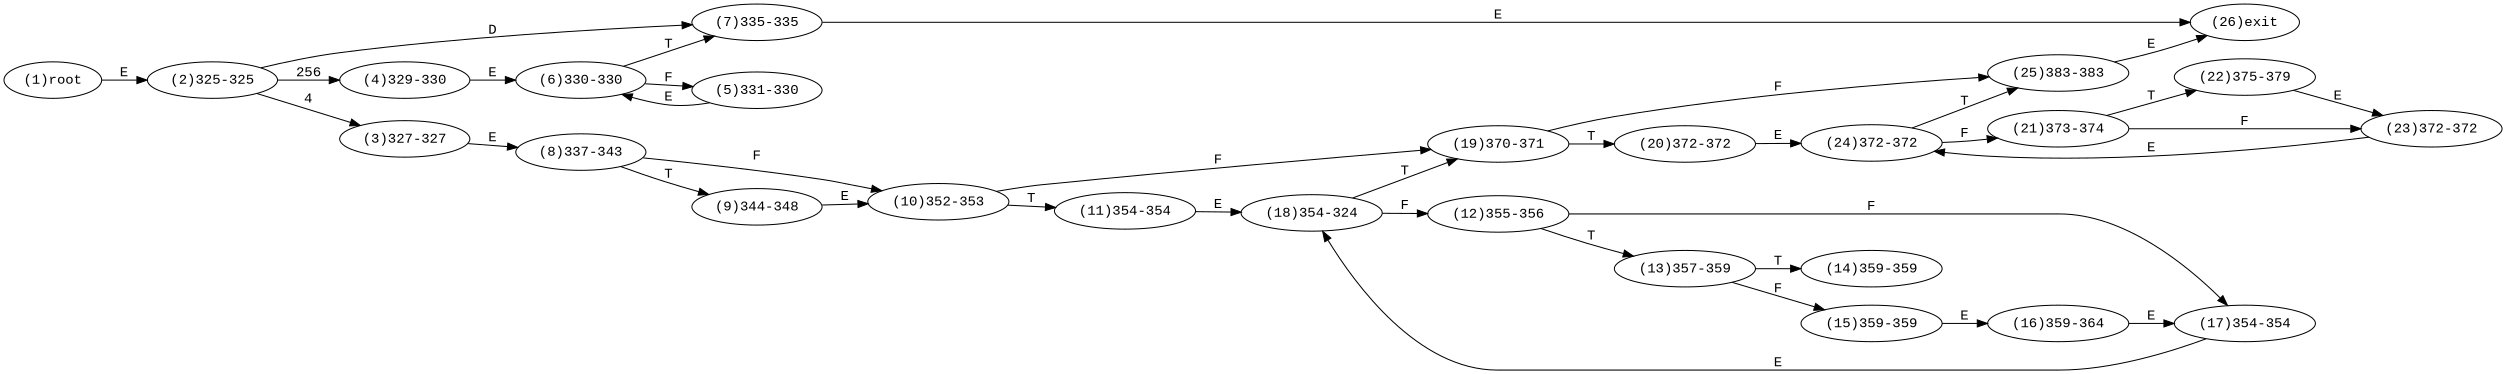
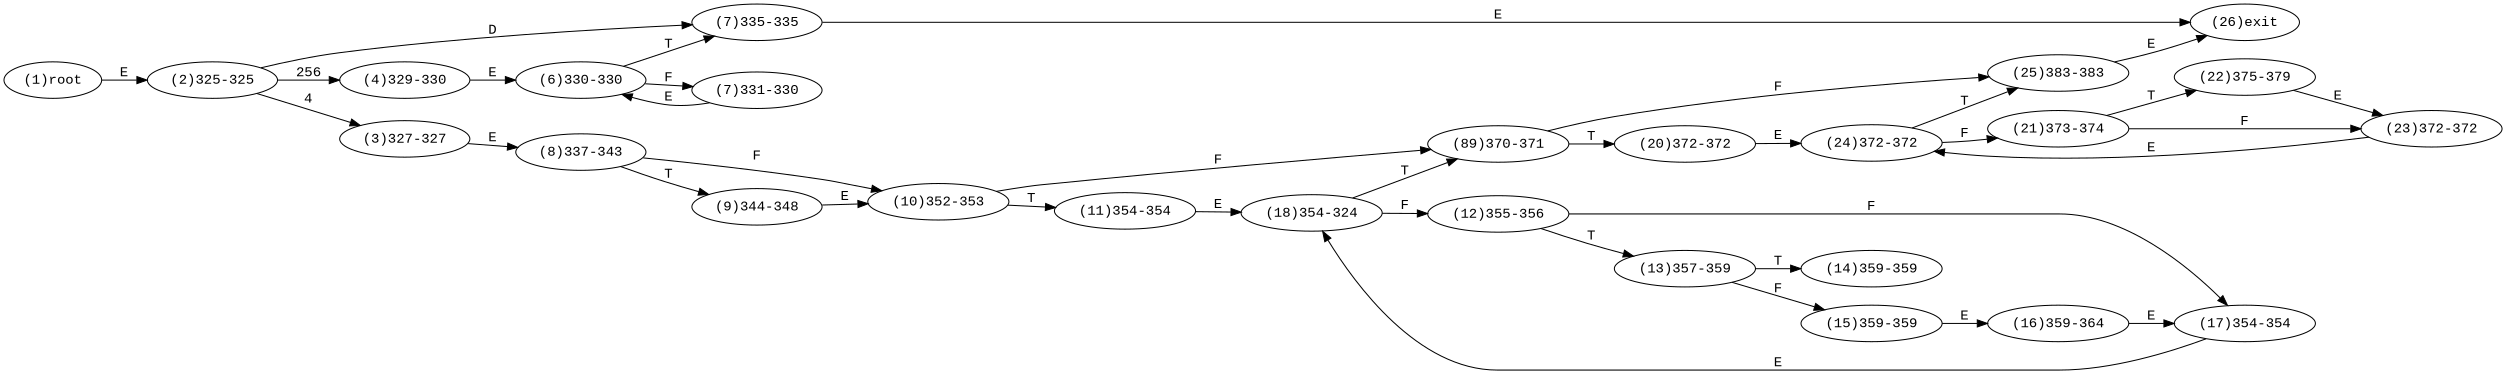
  digraph {
    fontname="Liberation Mono"
    rankdir=LR
    node [fontname="Liberation Mono"]
    edge [fontname="Liberation Mono"]
    n1 [label="(1)root"]
    n2 [label="(2)325-325"]
    n3 [label="(3)327-327"]
    n4 [label="(4)329-330"]
    n5 [label="(7)335-335"]
    n6 [label="(8)337-343"]
    n7 [label="(6)330-330"]
    n8 [label="(26)exit"]
    n9 [label="(9)344-348"]
    n10 [label="(10)352-353"]
-   n11 [label="(5)331-330"]
+   n11 [label="(7)331-330"]
    n12 [label="(11)354-354"]
-   n13 [label="(19)370-371"]
+   n13 [label="(89)370-371"]
    n14 [label="(18)354-324"]
    n15 [label="(20)372-372"]
    n16 [label="(25)383-383"]
    n17 [label="(12)355-356"]
    n18 [label="(13)357-359"]
    n19 [label="(17)354-354"]
    n20 [label="(14)359-359"]
    n21 [label="(15)359-359"]
    n22 [label="(16)359-364"]
    n23 [label="(24)372-372"]
    n24 [label="(21)373-374"]
    n25 [label="(23)372-372"]
    n26 [label="(22)375-379"]
    n1 -> n2 [label=E]
    n2 -> n3 [label=4]
    n2 -> n4 [label=256]
    n2 -> n5 [label=D]
    n3 -> n6 [label=E]
    n4 -> n7 [label=E]
    n5 -> n8 [label=E]
    n6 -> n9 [label=T]
    n6 -> n10 [label=F]
    n7 -> n5 [label=T]
    n7 -> n11 [label=F]
    n9 -> n10 [label=E]
    n10 -> n12 [label=T]
    n10 -> n13 [label=F]
    n11 -> n7 [label=E]
    n12 -> n14 [label=E]
    n13 -> n15 [label=T]
    n13 -> n16 [label=F]
    n14 -> n13 [label=T]
    n14 -> n17 [label=F]
    n15 -> n23 [label=E]
    n16 -> n8 [label=E]
    n17 -> n18 [label=T]
    n17 -> n19 [label=F]
    n18 -> n20 [label=T]
    n18 -> n21 [label=F]
    n19 -> n14 [label=E]
    n21 -> n22 [label=E]
    n22 -> n19 [label=E]
    n23 -> n16 [label=T]
    n23 -> n24 [label=F]
    n24 -> n25 [label=F]
    n24 -> n26 [label=T]
    n25 -> n23 [label=E]
    n26 -> n25 [label=E]
  }
